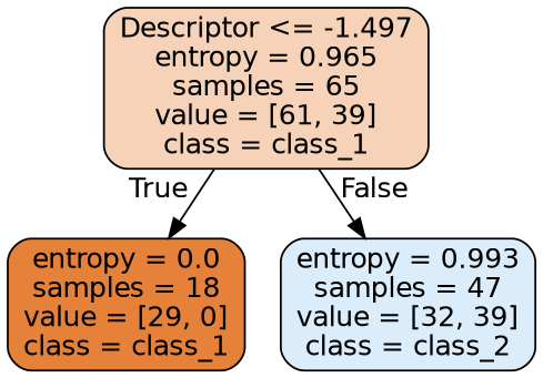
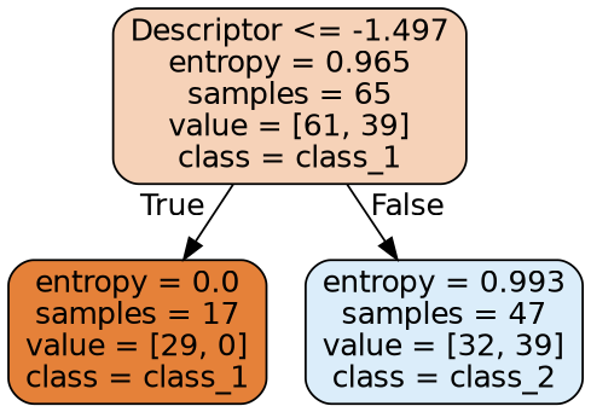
  digraph {
    node [color=black fontname=helvetica shape=box style="filled, rounded"]
    edge [fontname=helvetica labeldistance=2.5]
    n1 [fillcolor="#f6d2b8" label="Descriptor <= -1.497\nentropy = 0.965\nsamples = 65\nvalue = [61, 39]\nclass = class_1"]
-   n2 [fillcolor="#e58139" label="entropy = 0.0\nsamples = 18\nvalue = [29, 0]\nclass = class_1"]
+   n2 [fillcolor="#e58139" label="entropy = 0.0\nsamples = 17\nvalue = [29, 0]\nclass = class_1"]
    n3 [fillcolor="#dbedfa" label="entropy = 0.993\nsamples = 47\nvalue = [32, 39]\nclass = class_2"]
    n1 -> n2 [headlabel=True labelangle=45]
    n1 -> n3 [headlabel=False labelangle=-45]
  }
